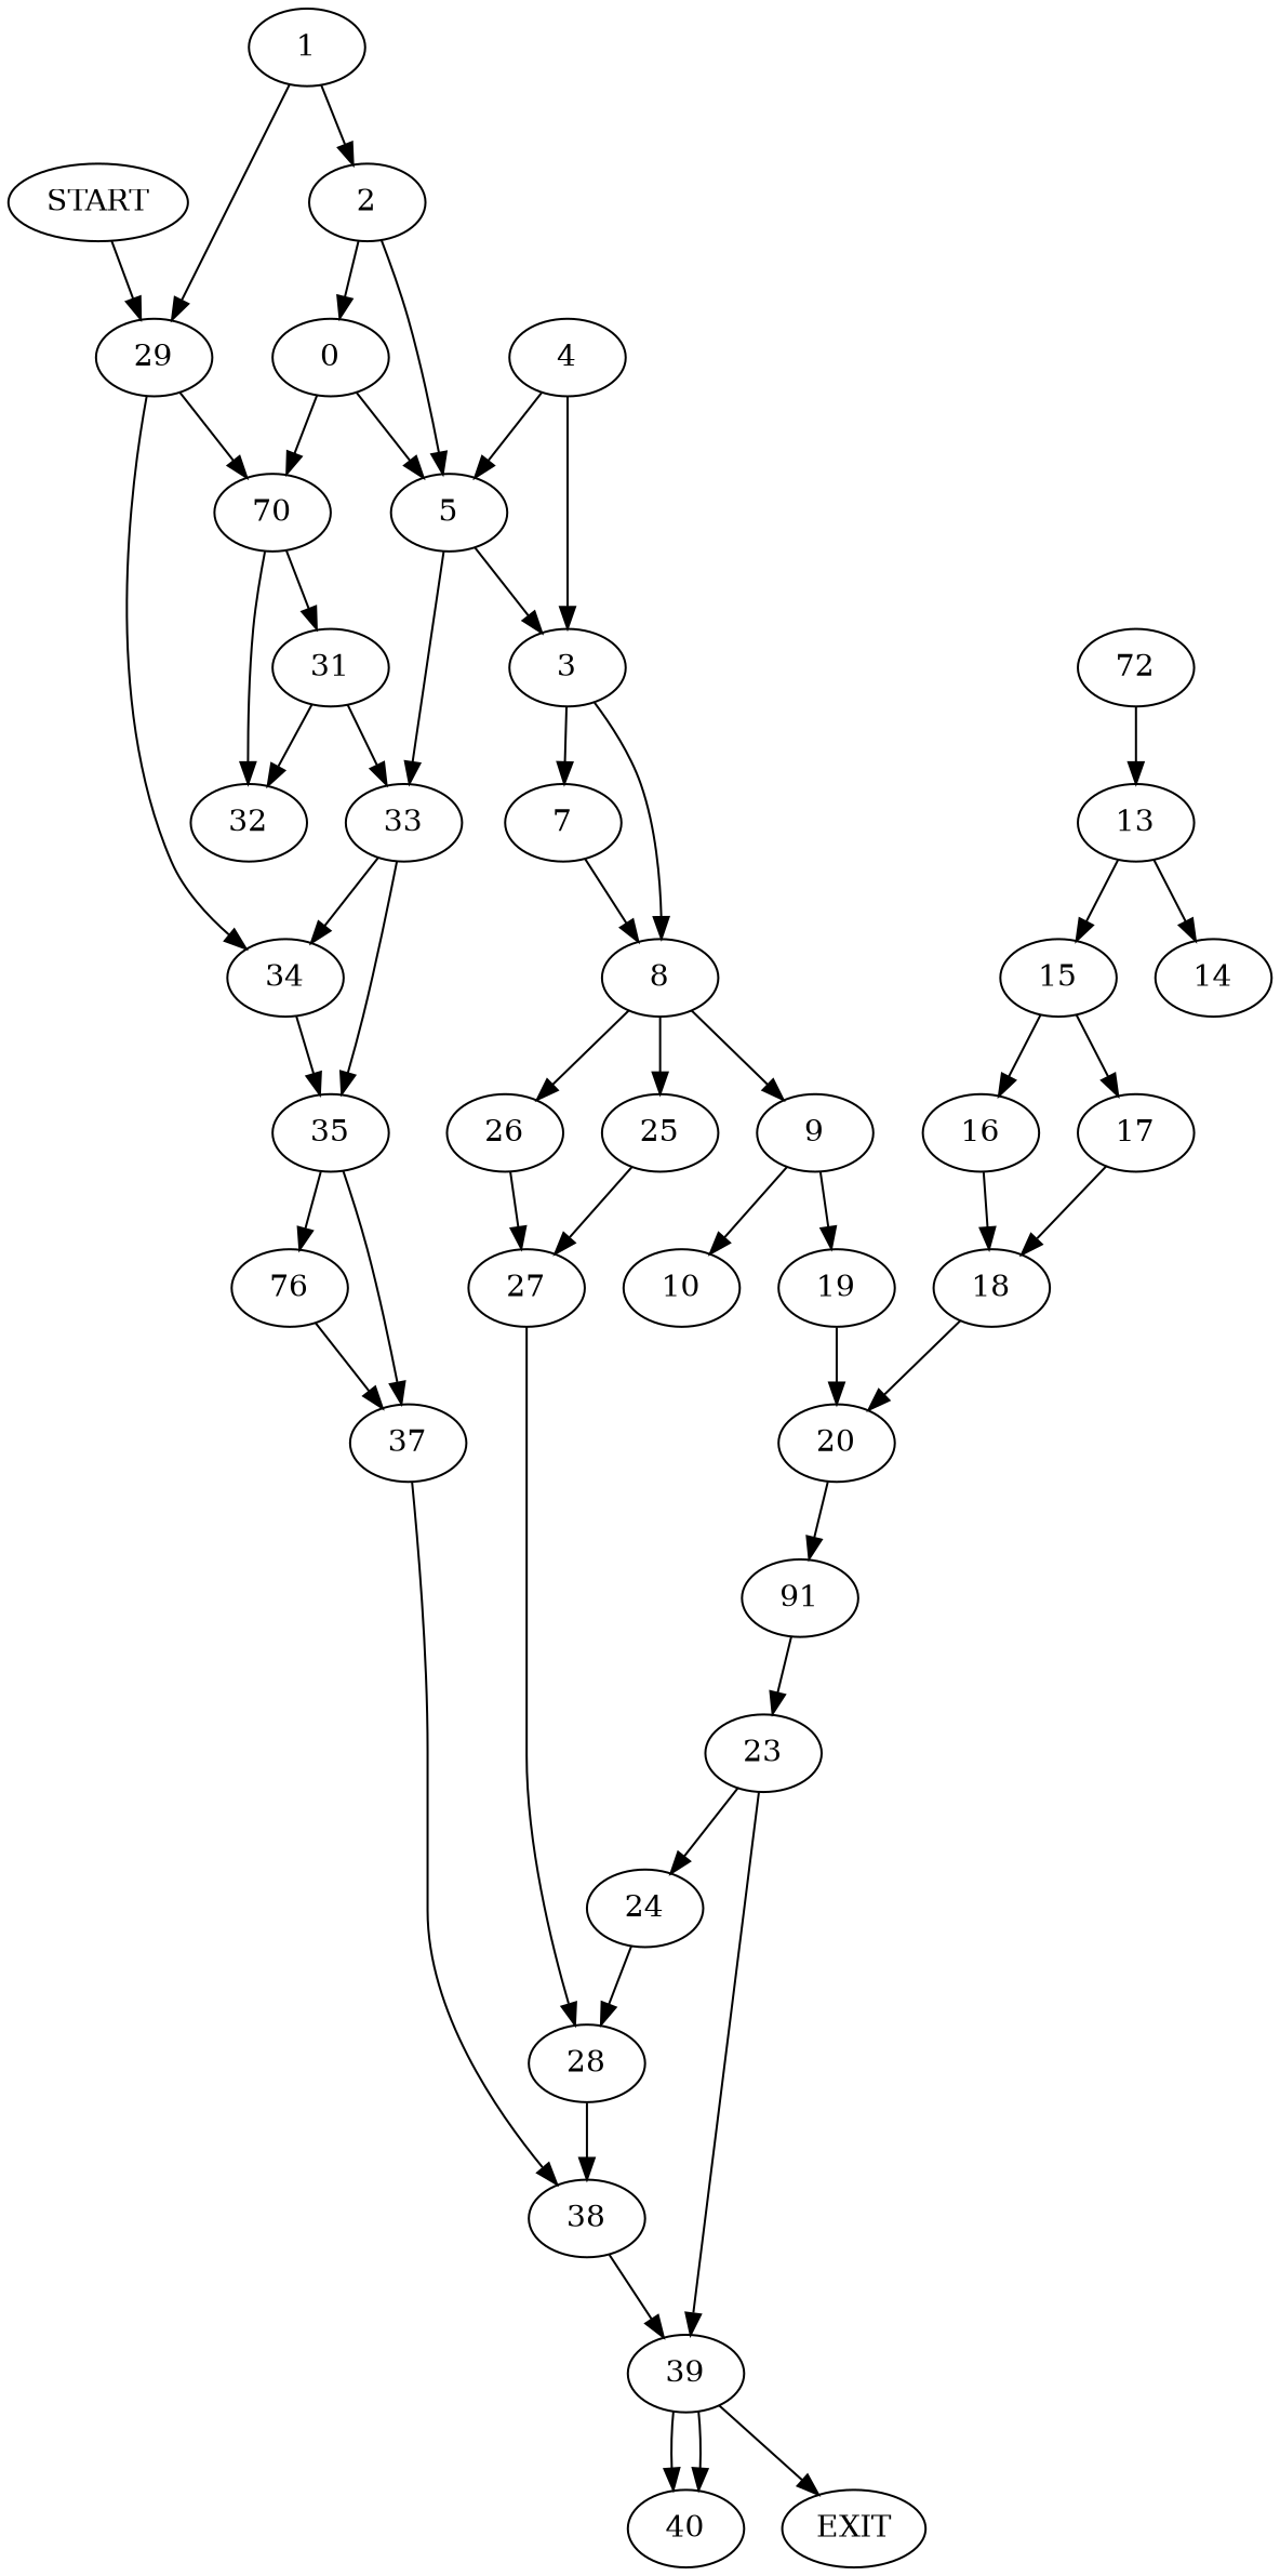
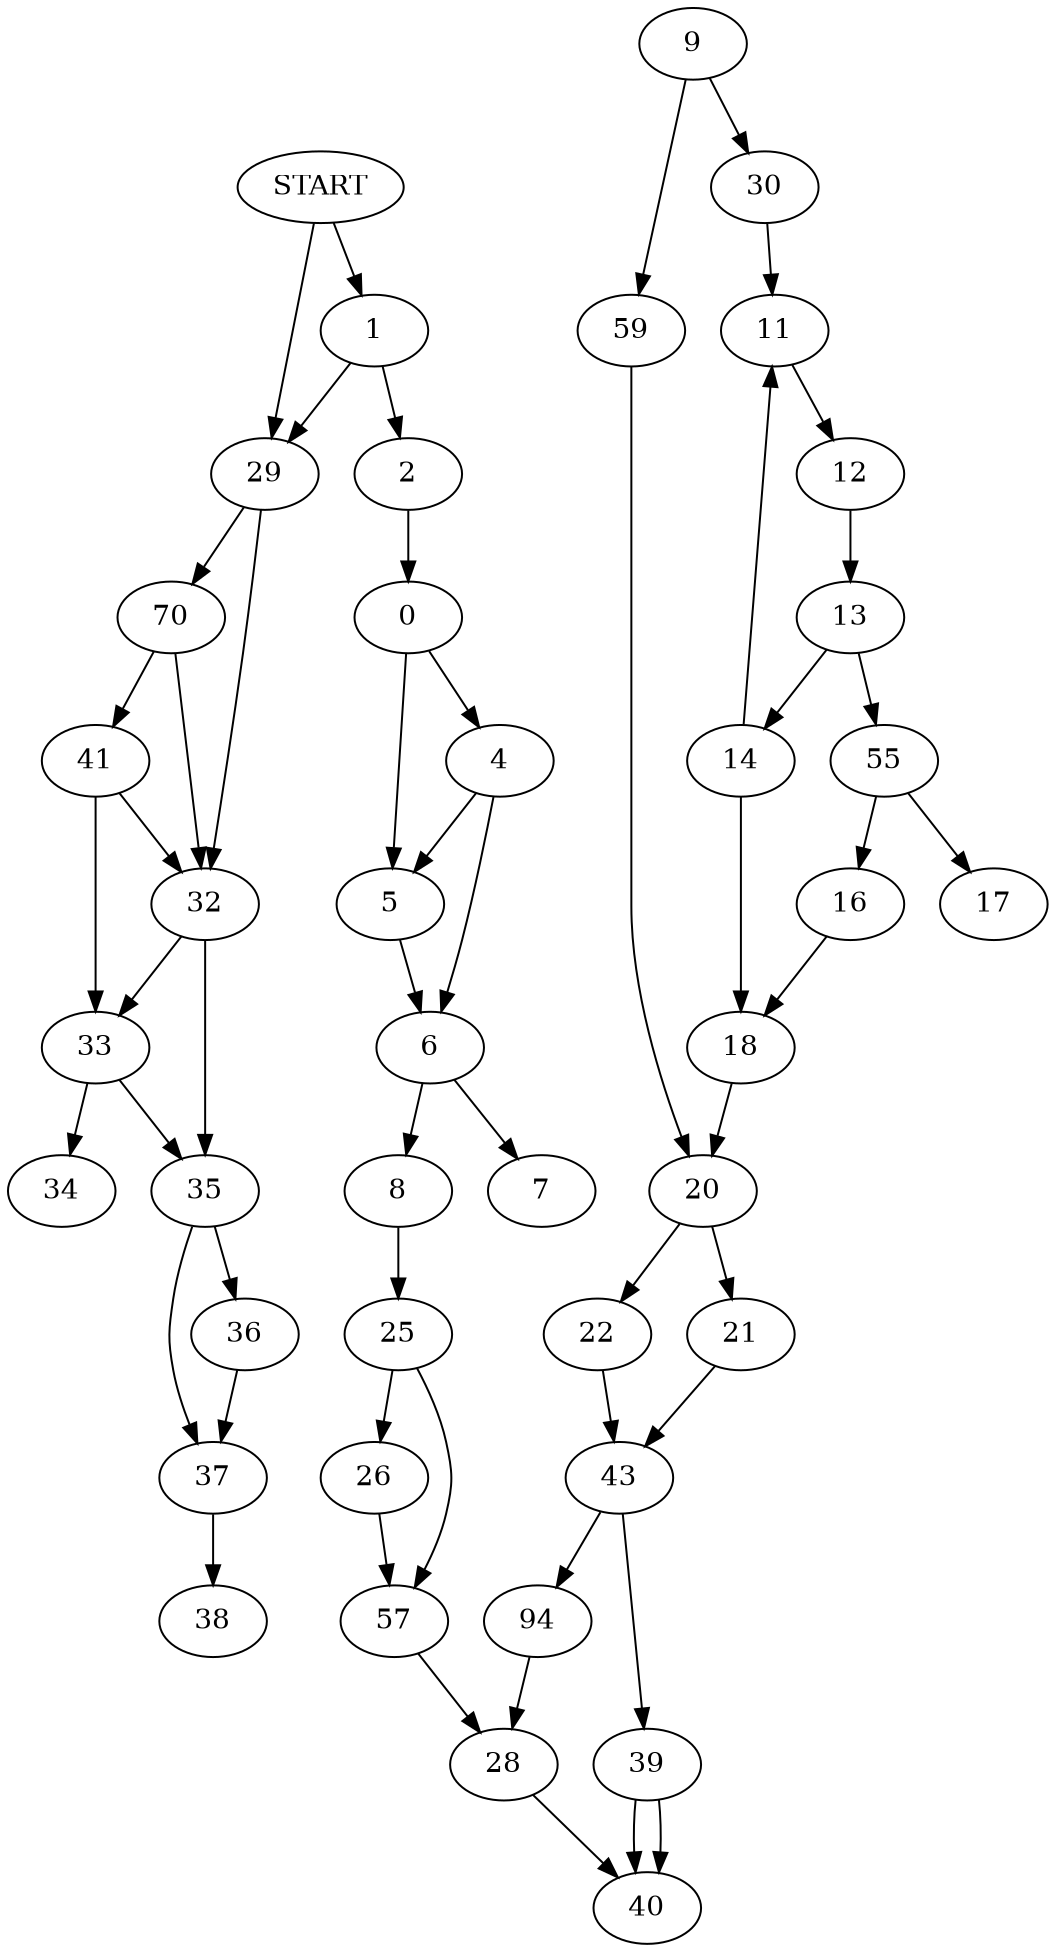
  digraph {
    n1 [label=START]
    1
    29
    2
    n5 [label=70]
    32
    n7 [label=0]
    5
    4
-   6 [label=3]
+   6
    7
    8
    9
    25
-   10
-   19
+   10 [label=30]
+   19 [label=59]
    26
-   27
+   27 [label=57]
+   11
    20
-   12 [label=72]
+   12
    13
    14
-   15
+   15 [label=55]
    16
    17
    18
-   21 [label=91]
-   23
-   24
+   21
+   22
+   23 [label=43]
+   24 [label=94]
    39
    28
    40
-   n35 [label=EXIT]
    38
-   31
+   31 [label=41]
    33
    34
    35
-   36 [label=76]
+   36
    37
+   n1 -> 1
    n1 -> 29
    1 -> 29
    1 -> 2
    29 -> n5
-   29 -> 34
+   29 -> 32
    2 -> n7
-   2 -> 5
    n5 -> 32
    n5 -> 31
-   5 -> 33
+   32 -> 33
    n7 -> 5
-   n7 -> n5
+   n7 -> 4
    5 -> 6
    4 -> 5
    4 -> 6
    6 -> 7
    6 -> 8
-   7 -> 8
-   8 -> 9
    8 -> 25
    9 -> 10
    9 -> 19
-   8 -> 26
+   25 -> 26
    25 -> 27
+   10 -> 11
    19 -> 20
    26 -> 27
    27 -> 28
+   11 -> 12
    20 -> 21
+   20 -> 22
    12 -> 13
    13 -> 14
    13 -> 15
+   14 -> 11
    15 -> 16
    15 -> 17
    16 -> 18
-   17 -> 18
+   14 -> 18
    18 -> 20
    21 -> 23
+   22 -> 23
    23 -> 24
    23 -> 39
    24 -> 28
    39 -> 40
    39 -> 40 [tailport=s2]
-   39 -> n35
-   28 -> 38
-   38 -> 39
+   28 -> 40
    31 -> 32
    31 -> 33
    33 -> 34
    33 -> 35
-   34 -> 35
+   32 -> 35
    35 -> 36
    35 -> 37
    36 -> 37
    37 -> 38
  }
